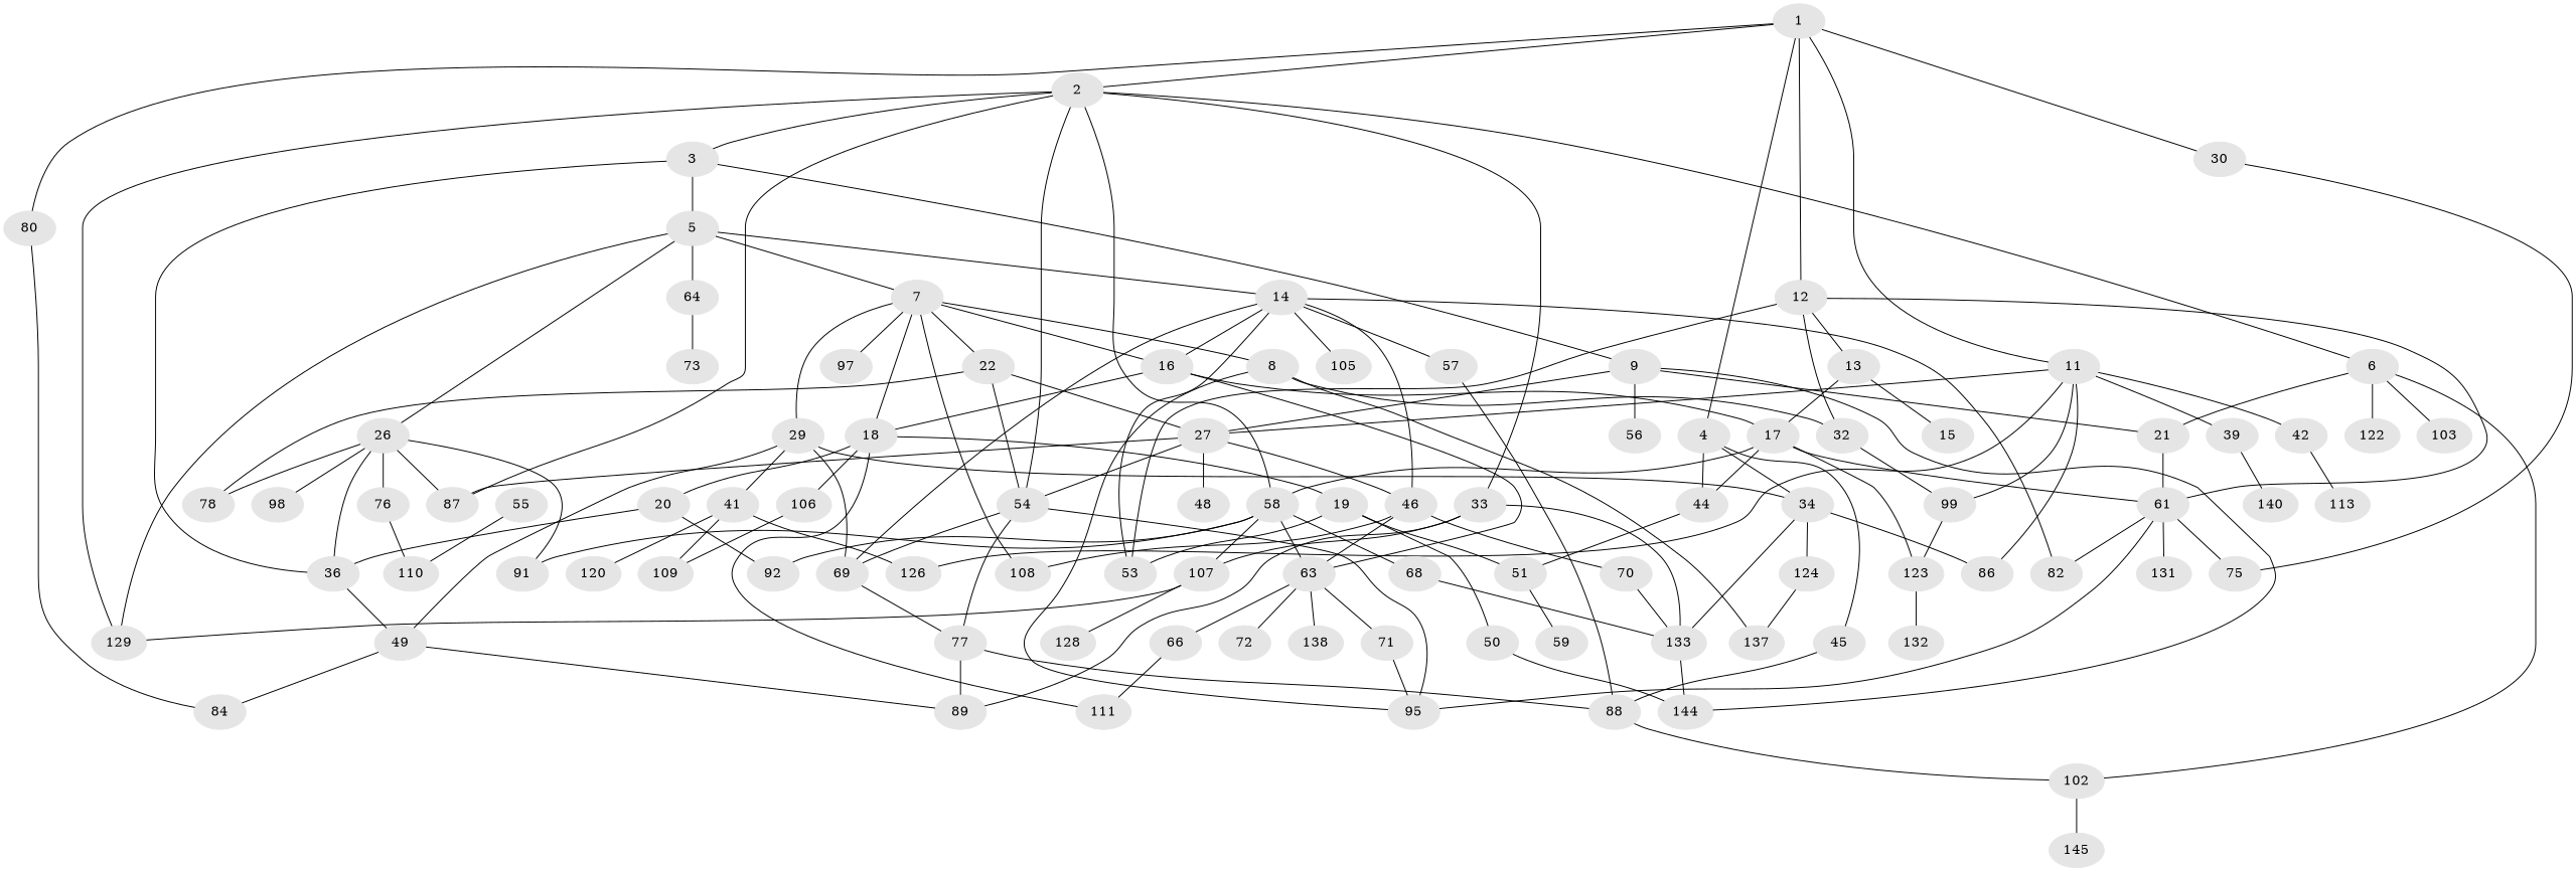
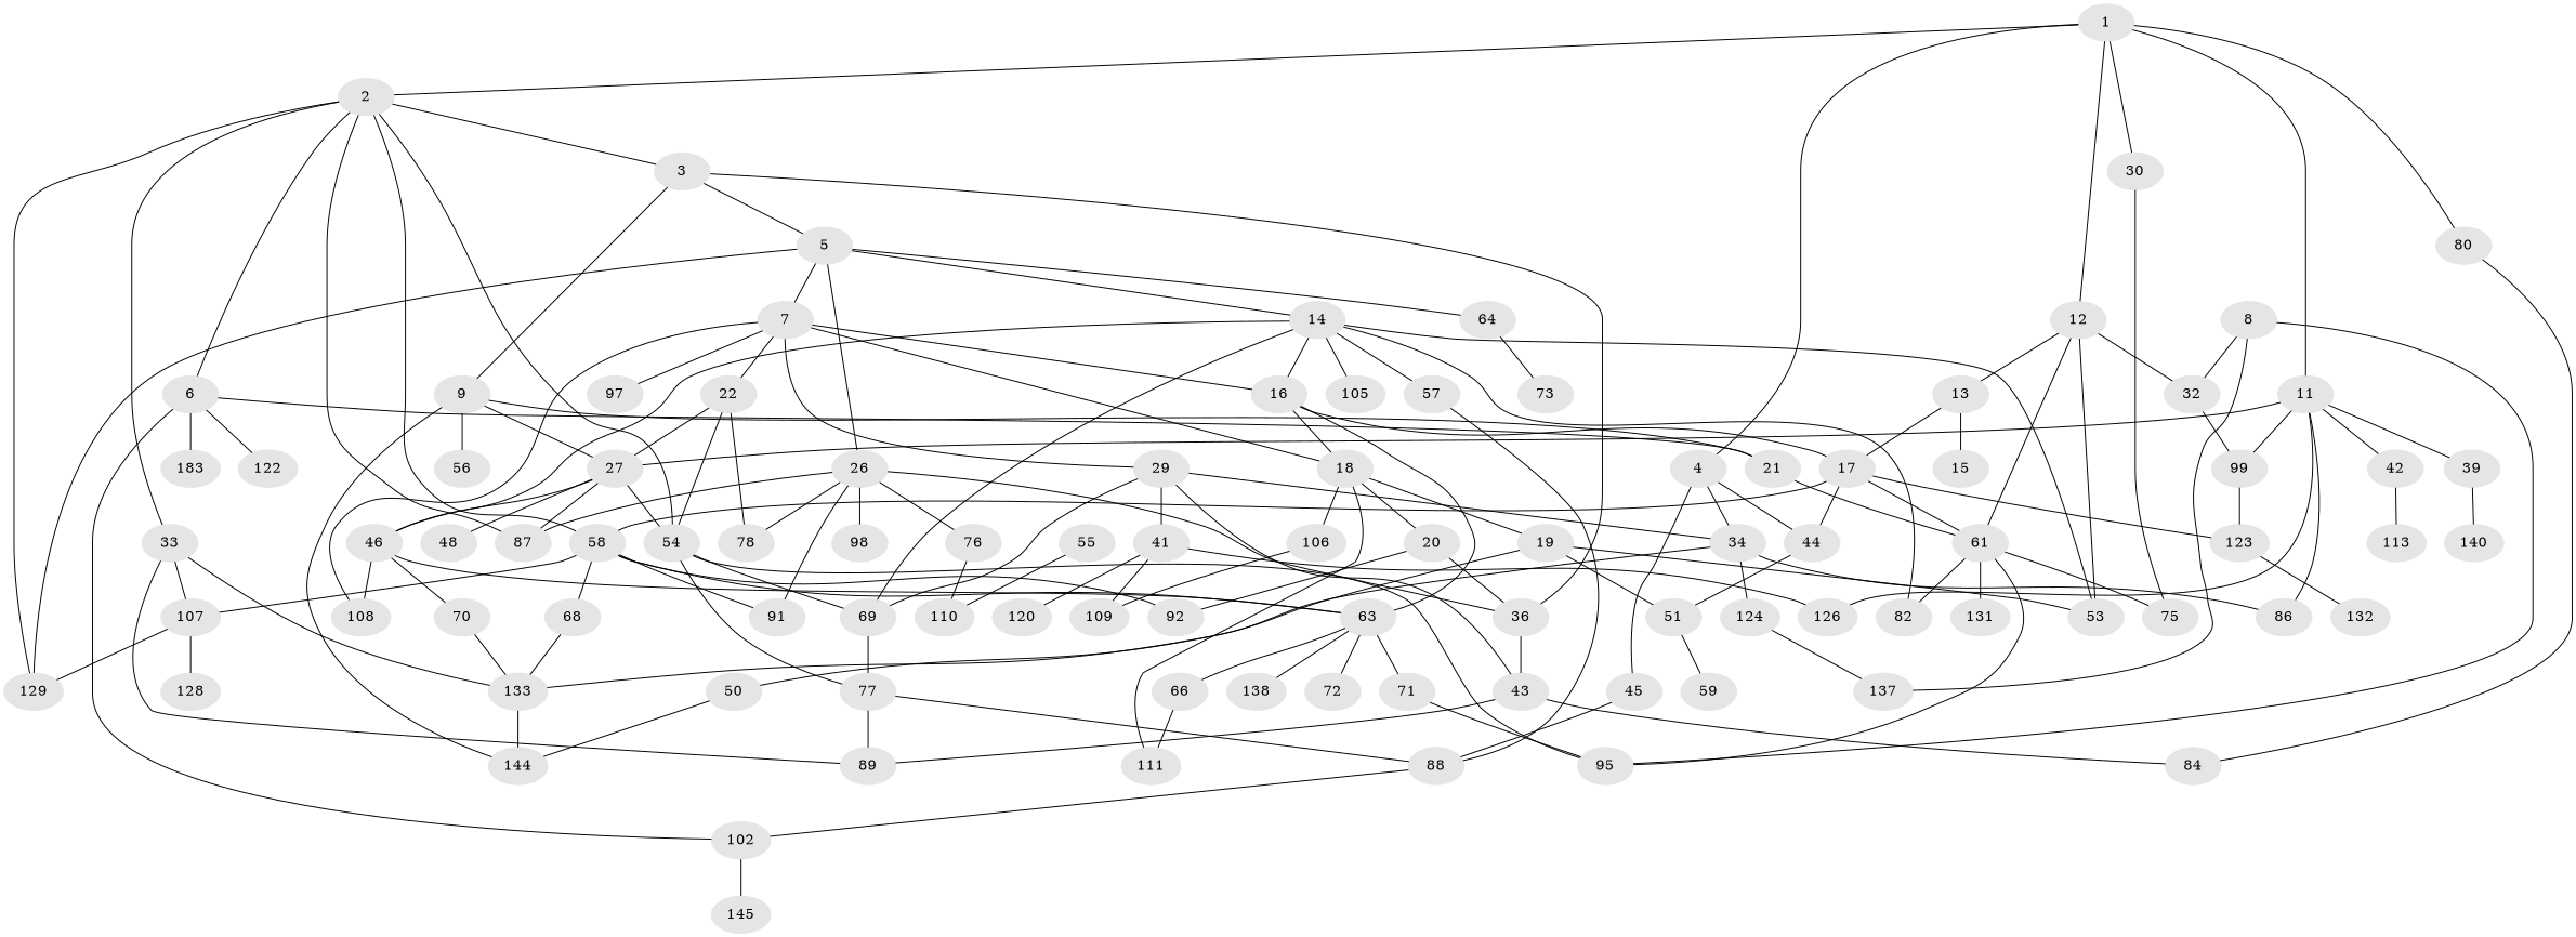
  graph {
    node [color=gray90 style=filled]
    1 [super="+23"]
    2 [super="+31"]
    4 [super="+146"]
    11 [super="+28"]
    12 [super="+40"]
    30 [super="+85"]
    80
    3 [super="+118"]
    6 [super="+79"]
    33 [super="+65"]
    54 [super="+119"]
    58 [super="+60"]
    87 [super="+96"]
    129
    34 [super="+83"]
    44
    45
    27 [super="+38"]
    39
    42
    86
    99
    126
    32
    13
    53 [super="+90"]
    61 [super="+112"]
    75 [super="+100"]
    84
    5 [super="+10"]
    9 [super="+24"]
    36 [super="+101"]
    21
    102 [super="+117"]
-   103
+   103 [label=183]
    122
    89
    107 [super="+114"]
    133 [super="+142"]
    95 [super="+115"]
    69 [super="+74"]
    77 [super="+93"]
    63 [super="+116"]
    92 [super="+143"]
    91 [super="+135"]
    68
    7 [super="+43"]
    14 [super="+47"]
    26 [super="+67"]
    64
    56
    144
-   49 [super="+94"]
+   49 [super="+94" label=43]
    124
    51
    88 [super="+134"]
    8
    16
    18 [super="+37"]
    22 [super="+52"]
    29 [super="+130"]
    97
    108
    46 [super="+62"]
    57
    82 [super="+104"]
    105
    78
    76
    98
    73 [super="+141"]
    145
    137
    17 [super="+25"]
    19 [super="+35"]
    20 [super="+127"]
    106
    111
    41
    48
    140
    113
    123 [super="+136"]
    15
    131
    70 [super="+121"]
    66
    71 [super="+81"]
    72 [super="+125"]
    138
    132
    50
    109
    59
    110 [super="+139"]
    120
    55
    128
    1 -- 2
    1 -- 4
    1 -- 11
    1 -- 12
    1 -- 30
    1 -- 80
    2 -- 3
    2 -- 6
    2 -- 33
    2 -- 54
    2 -- 58
    2 -- 87
    2 -- 129
    4 -- 34
    4 -- 44
    4 -- 45
    11 -- 27
    11 -- 39
    11 -- 42
    11 -- 86
    11 -- 99
    11 -- 126
    12 -- 32
    12 -- 13
    12 -- 53
    12 -- 61
    30 -- 75
    80 -- 84
    3 -- 5
    3 -- 9
    3 -- 36
    6 -- 21
    6 -- 102
    6 -- 103
    6 -- 122
    33 -- 89
    33 -- 107
    33 -- 133
    54 -- 95
    54 -- 69
    54 -- 77
    58 -- 107
    58 -- 63
    58 -- 92
    58 -- 91
    58 -- 68
    34 -- 86
    34 -- 133
    34 -- 124
    44 -- 51
    45 -- 88
    27 -- 54
    27 -- 87
    27 -- 46
    27 -- 48
    39 -- 140
    42 -- 113
    99 -- 123
    32 -- 99
    13 -- 17
    13 -- 15
    61 -- 75
    61 -- 95
    61 -- 82
    61 -- 131
    5 -- 129
    5 -- 7
    5 -- 14
    5 -- 26
    5 -- 64
    9 -- 27
    9 -- 21
    9 -- 56
    9 -- 144
    36 -- 49
    21 -- 61
    102 -- 145
    107 -- 129
    107 -- 128
    133 -- 144
    69 -- 77
    77 -- 89
    77 -- 88
    63 -- 66
    63 -- 71
    63 -- 72
    63 -- 138
    68 -- 133
-   7 -- 8
    7 -- 16
    7 -- 18
    7 -- 22
    7 -- 29
    7 -- 97
    7 -- 108
    14 -- 53
    14 -- 69
    14 -- 16
    14 -- 46
    14 -- 57
    14 -- 82
    14 -- 105
    26 -- 87
    26 -- 36
    26 -- 91
    26 -- 78
    26 -- 76
    26 -- 98
    64 -- 73
    49 -- 84
    49 -- 89
    124 -- 137
    51 -- 59
    88 -- 102
    8 -- 32
    8 -- 95
    8 -- 137
    16 -- 63
    16 -- 18
    16 -- 17
    18 -- 19
    18 -- 20
    18 -- 106
    18 -- 111
    22 -- 54
    22 -- 27
    22 -- 78
    29 -- 34
    29 -- 69
    29 -- 49
    29 -- 41
    46 -- 63 [weight=2]
    46 -- 108
    46 -- 70
    57 -- 88
    76 -- 110
    17 -- 58
    17 -- 44
    17 -- 61
    17 -- 123
    19 -- 53
    19 -- 51
    19 -- 50
    20 -- 36
    20 -- 92
    106 -- 109
    41 -- 126
    41 -- 109
    41 -- 120
    123 -- 132
    70 -- 133
    66 -- 111
    71 -- 95
    50 -- 144
    55 -- 110
  }
